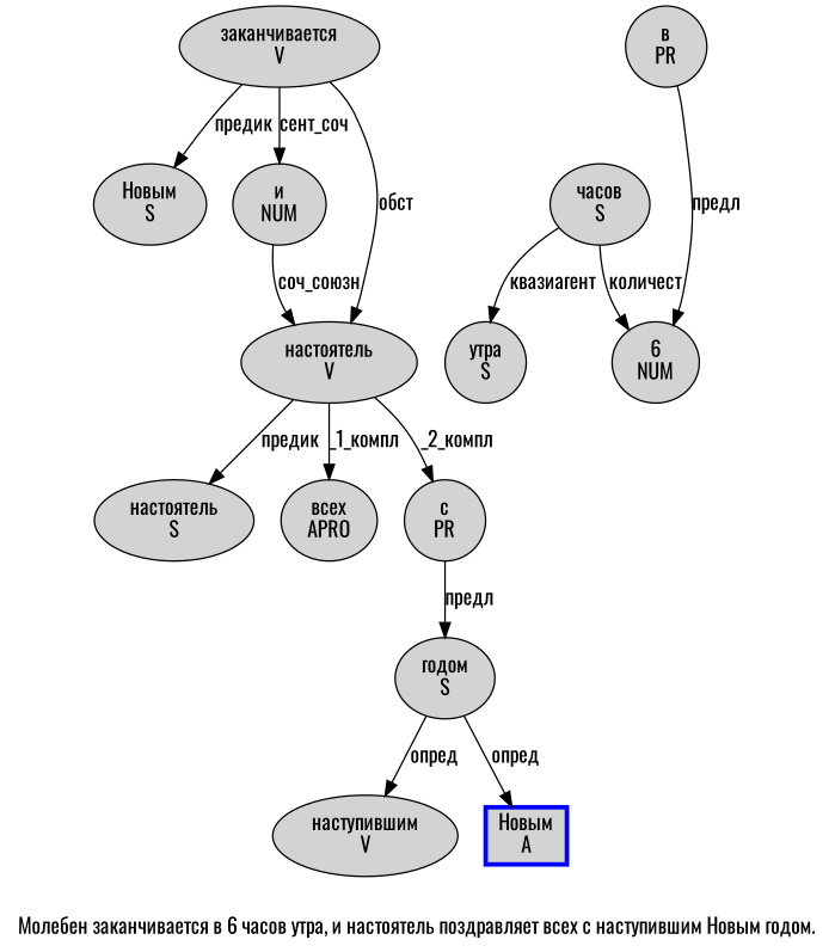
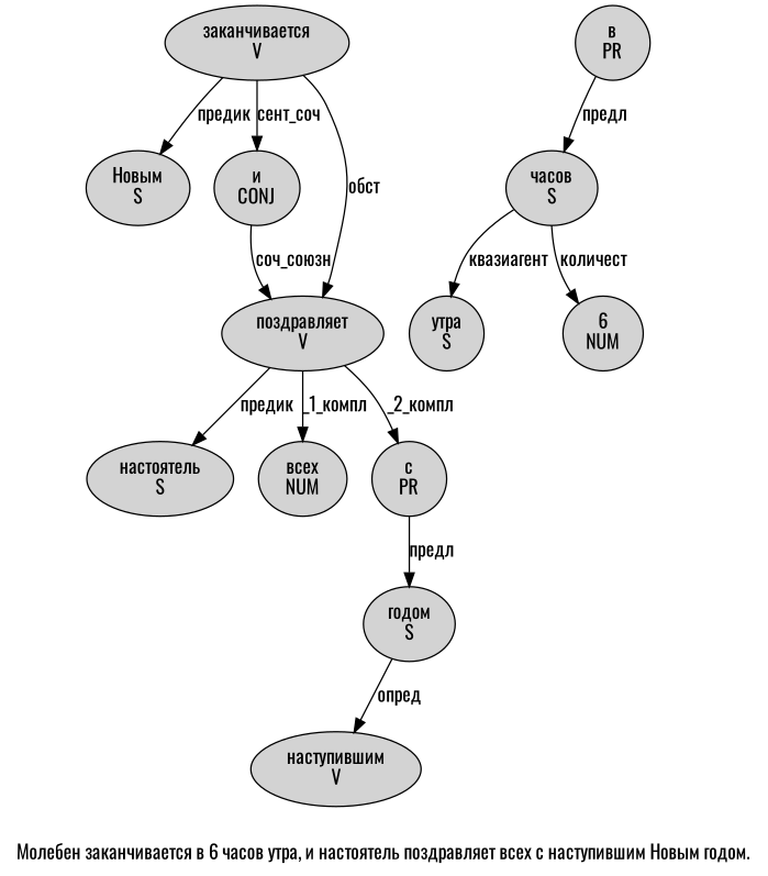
  digraph {
    fontname=Oswald
    label="Молебен заканчивается в 6 часов утра, и настоятель поздравляет всех с наступившим Новым годом."
    node [fillcolor=lightgray fontname=Oswald penwidth=1 shape=ellipse style=filled]
    edge [fontname=Oswald]
    n1 [label="Новым\nS"]
    n2 [label="заканчивается\nV"]
-   n3 [label="и\nNUM"]
-   n4 [label="настоятель\nV"]
+   n3 [label="и\nCONJ"]
+   n4 [label="поздравляет\nV"]
    n5 [label="в\nPR"]
    n6 [label="часов\nS"]
    n7 [label="6\nNUM"]
    n8 [label="утра\nS"]
    n9 [label="настоятель\nS"]
-   n10 [label="всех\nAPRO"]
+   n10 [label="всех\nNUM"]
    n11 [label="с\nPR"]
    n12 [label="годом\nS"]
    n13 [label="наступившим\nV"]
-   n14 [color=blue label="Новым\nA" penwidth=3 shape=box]
    n2 -> n1 [label="предик"]
    n2 -> n3 [label="сент_соч"]
    n2 -> n4 [label="обст"]
    n3 -> n4 [label="соч_союзн"]
    n4 -> n9 [label="предик"]
    n4 -> n10 [label="_1_компл"]
    n4 -> n11 [label="_2_компл"]
-   n5 -> n7 [label="предл"]
+   n5 -> n6 [label="предл"]
    n6 -> n7 [label="количест"]
    n6 -> n8 [label="квазиагент"]
    n11 -> n12 [label="предл"]
    n12 -> n13 [label="опред"]
-   n12 -> n14 [label="опред"]
  }
